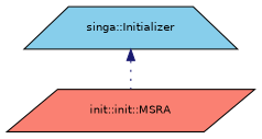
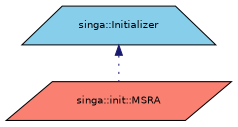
  digraph {
    node [color=black fontname=Helvetica fontsize=10 style=filled]
-   n1 [fillcolor=salmon fontcolor=black height=0.2 label="init::init::MSRA" shape=parallelogram width=0.4]
+   n1 [fillcolor=salmon fontcolor=black height=0.2 label="singa::init::MSRA" shape=parallelogram width=0.4]
    n2 [fillcolor=skyblue height=0.2 label="singa::Initializer" shape=trapezium width=0.4]
    n2 -> n1 [color=midnightblue dir=back fontname=Helvetica fontsize=10 labelfontname=Helvetica labelfontsize=10 style=dotted]
  }
